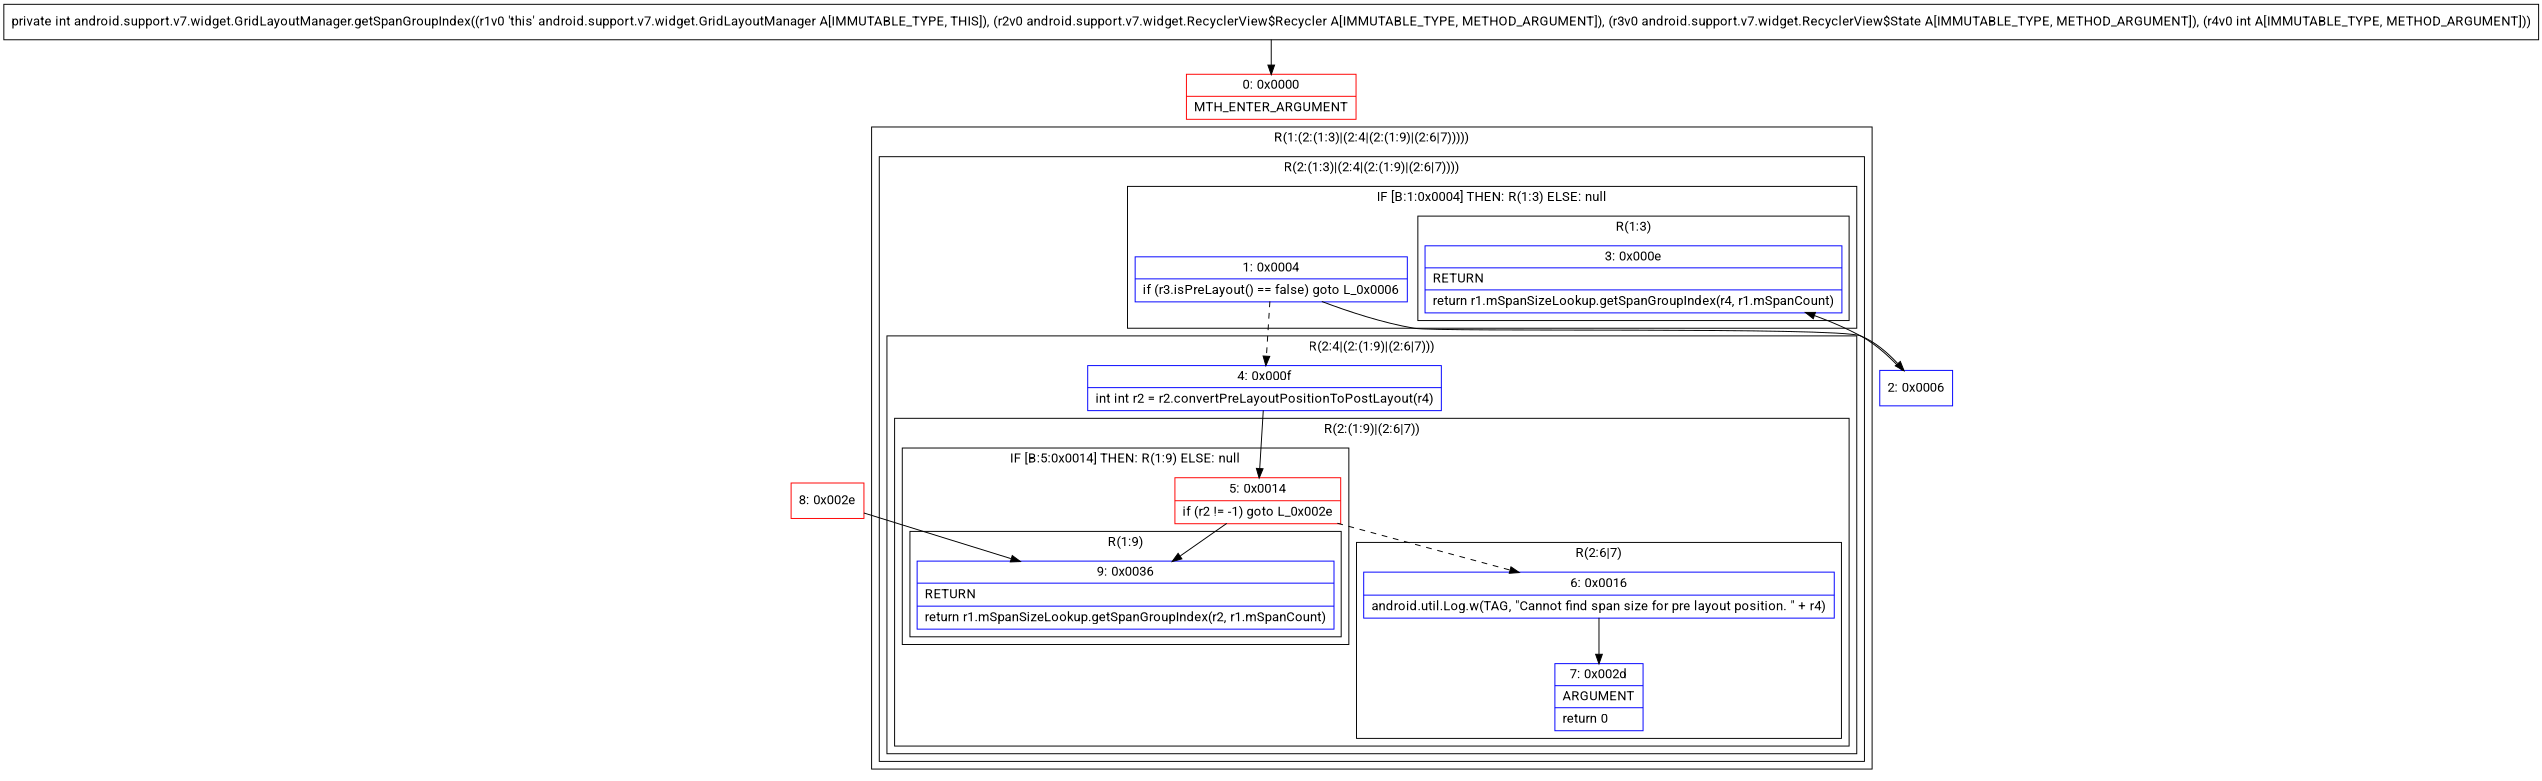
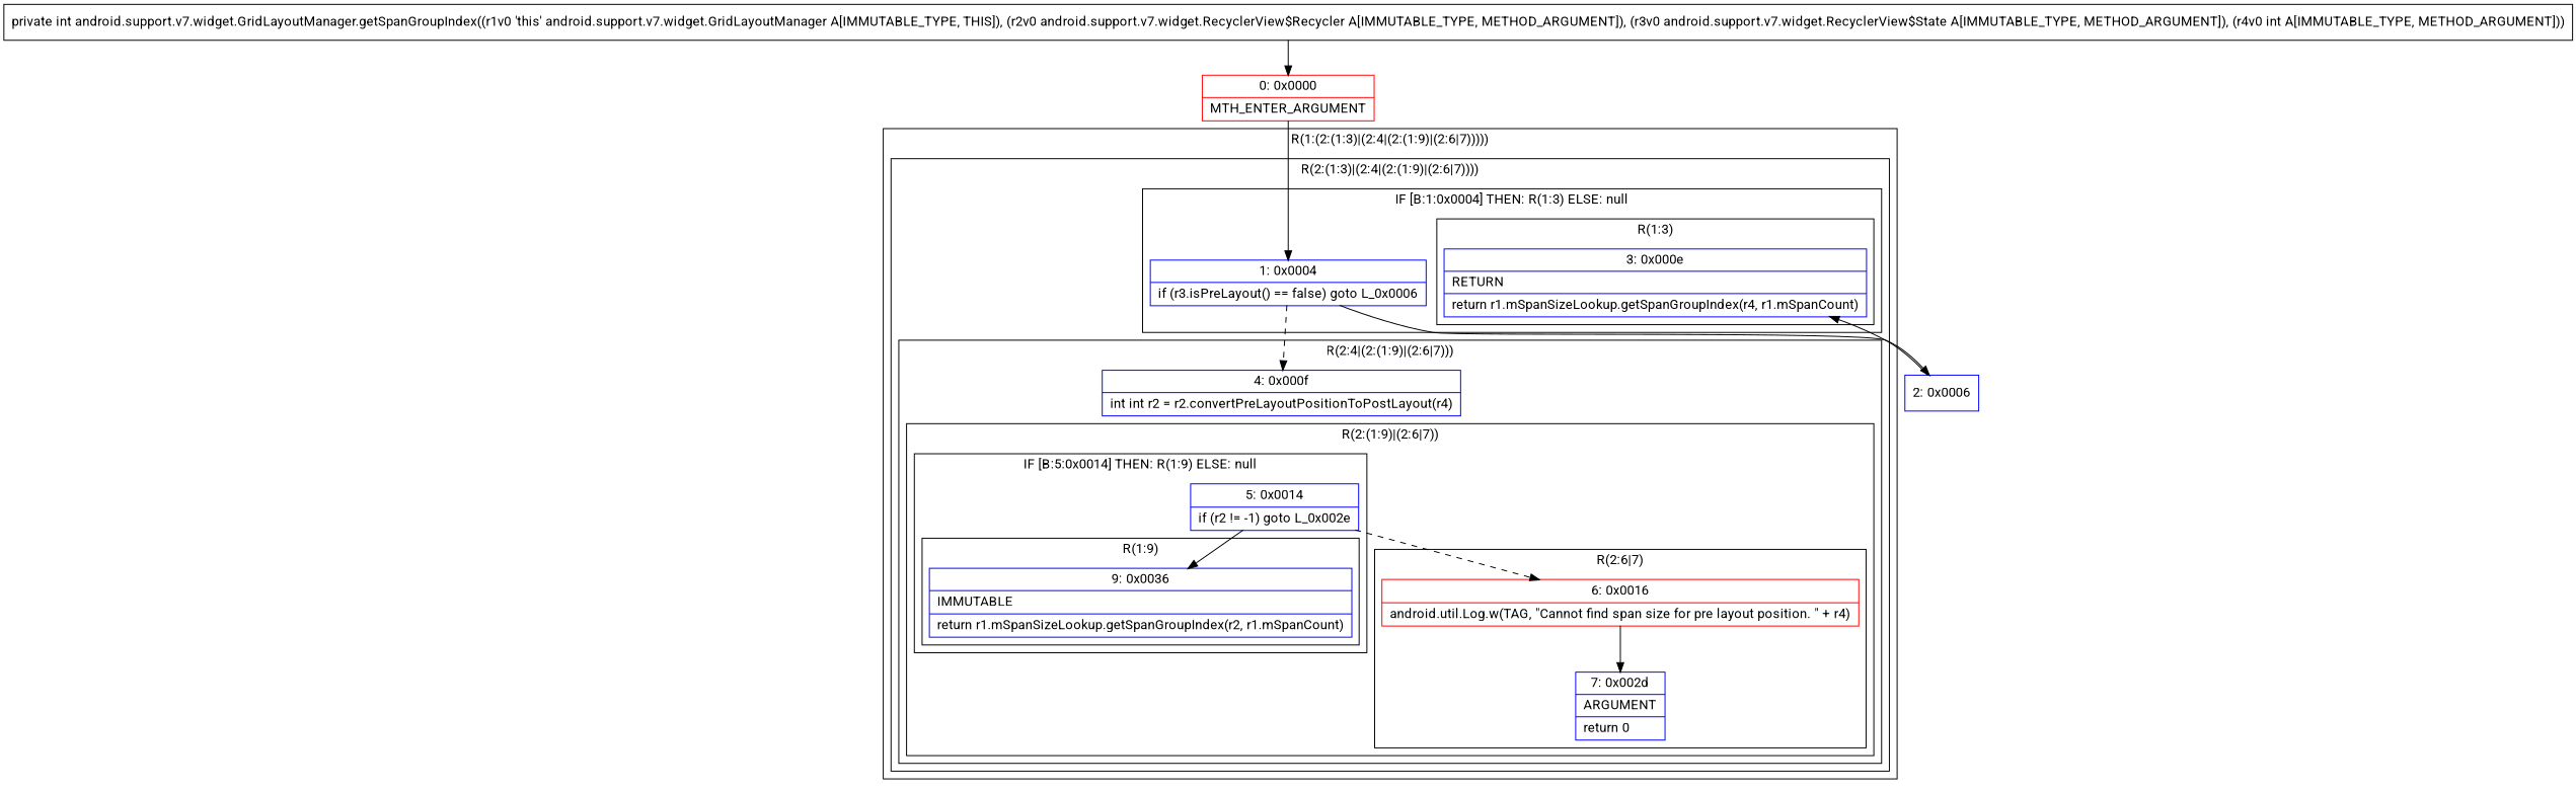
  digraph {
    fontname=Roboto
    node [color=blue fontname=Roboto shape=record]
    edge [fontname=Roboto]
    n1 [label="{3\:\ 0x000e|RETURN\l|return r1.mSpanSizeLookup.getSpanGroupIndex(r4, r1.mSpanCount)\l}"]
    n2 [label="{1\:\ 0x0004|if (r3.isPreLayout() == false) goto L_0x0006\l}"]
-   n3 [label="{9\:\ 0x0036|RETURN\l|return r1.mSpanSizeLookup.getSpanGroupIndex(r2, r1.mSpanCount)\l}"]
-   n4 [color=red label="{5\:\ 0x0014|if (r2 != \-1) goto L_0x002e\l}"]
-   n5 [label="{6\:\ 0x0016|android.util.Log.w(TAG, \"Cannot find span size for pre layout position. \" + r4)\l}"]
+   n3 [label="{9\:\ 0x0036|IMMUTABLE\l|return r1.mSpanSizeLookup.getSpanGroupIndex(r2, r1.mSpanCount)\l}"]
+   n4 [label="{5\:\ 0x0014|if (r2 != \-1) goto L_0x002e\l}"]
+   n5 [color=red label="{6\:\ 0x0016|android.util.Log.w(TAG, \"Cannot find span size for pre layout position. \" + r4)\l}"]
    n6 [label="{7\:\ 0x002d|ARGUMENT\l|return 0\l}"]
    n7 [label="{4\:\ 0x000f|int int r2 = r2.convertPreLayoutPositionToPostLayout(r4)\l}"]
    n8 [label="{2\:\ 0x0006}"]
-   n9 [color=red label="{8\:\ 0x002e}"]
    n10 [color=red label="{0\:\ 0x0000|MTH_ENTER_ARGUMENT\l}"]
    n11 [label="{private int android.support.v7.widget.GridLayoutManager.getSpanGroupIndex((r1v0 'this' android.support.v7.widget.GridLayoutManager A[IMMUTABLE_TYPE, THIS]), (r2v0 android.support.v7.widget.RecyclerView$Recycler A[IMMUTABLE_TYPE, METHOD_ARGUMENT]), (r3v0 android.support.v7.widget.RecyclerView$State A[IMMUTABLE_TYPE, METHOD_ARGUMENT]), (r4v0 int A[IMMUTABLE_TYPE, METHOD_ARGUMENT])) }" color=""]
    subgraph cluster_1 {
      label="R(1:(2:(1:3)|(2:4|(2:(1:9)|(2:6|7)))))"
      subgraph cluster_2 {
        label="R(2:(1:3)|(2:4|(2:(1:9)|(2:6|7))))"
        subgraph cluster_3 {
          label="IF [B:1:0x0004] THEN: R(1:3) ELSE: null"
          n2
          subgraph cluster_4 {
            label="R(1:3)"
            n1
          }
        }
        subgraph cluster_5 {
          label="R(2:4|(2:(1:9)|(2:6|7)))"
          n7
          subgraph cluster_6 {
            label="R(2:(1:9)|(2:6|7))"
            subgraph cluster_7 {
              label="IF [B:5:0x0014] THEN: R(1:9) ELSE: null"
              n4
              subgraph cluster_8 {
                label="R(1:9)"
                n3
              }
            }
            subgraph cluster_9 {
              label="R(2:6|7)"
              n5
              n6
            }
          }
        }
      }
    }
    n2 -> n7 [style=dashed]
    n2 -> n8
    n4 -> n3
    n4 -> n5 [style=dashed]
    n5 -> n6
-   n7 -> n4
    n8 -> n1
-   n9 -> n3
+   n10 -> n2
    n11 -> n10
  }
